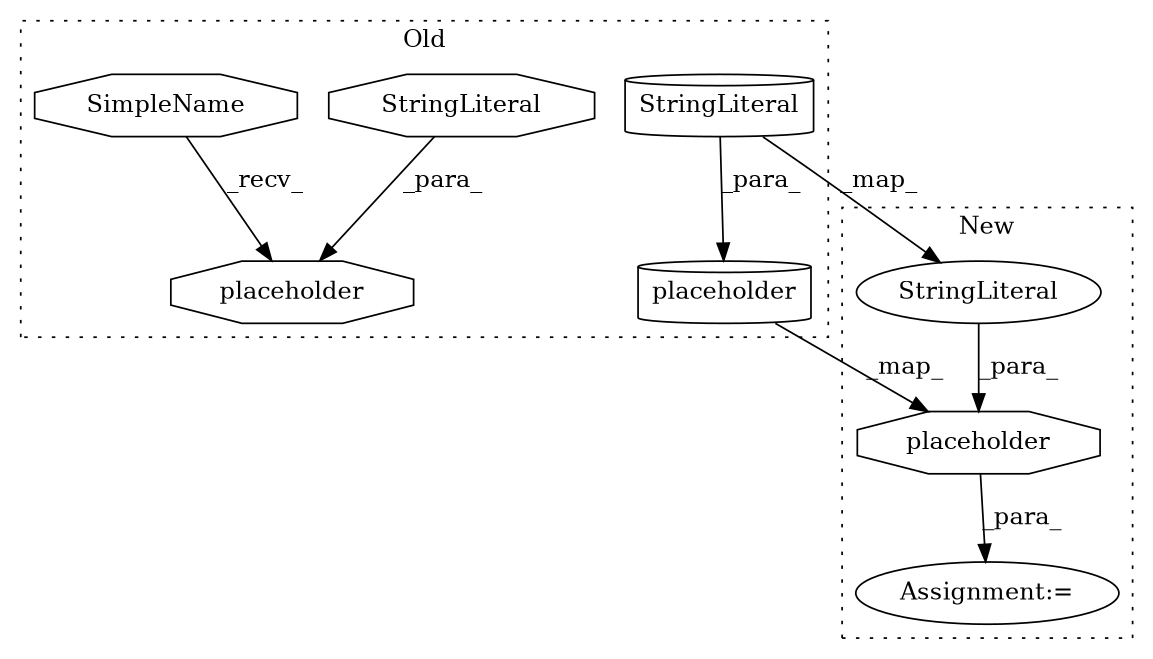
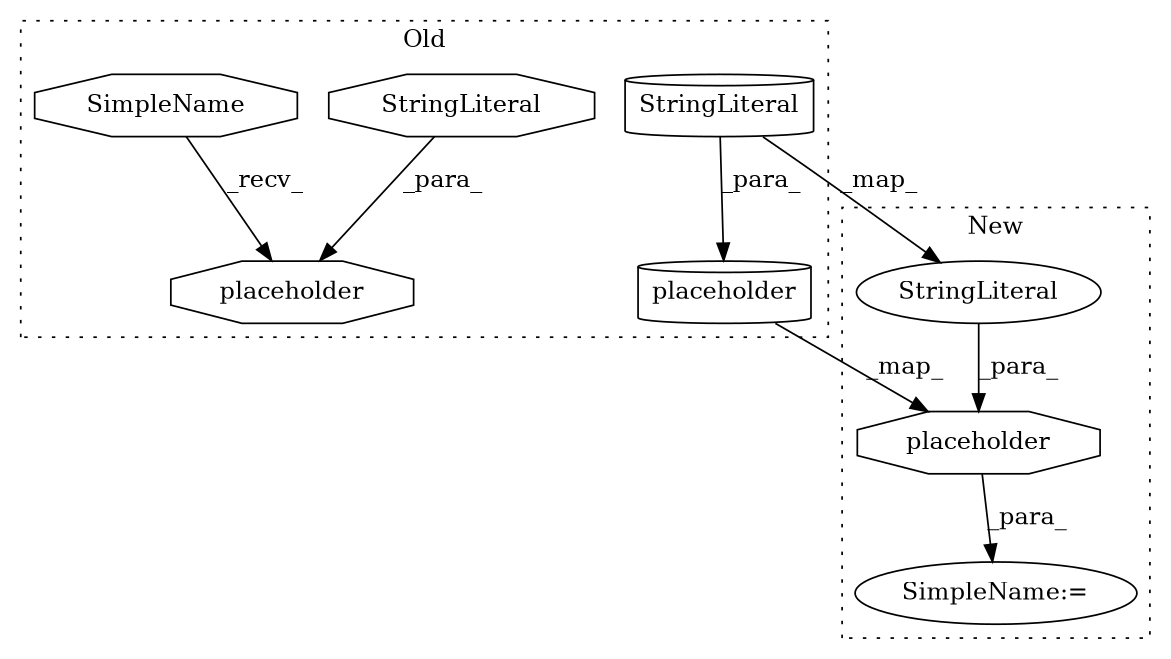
  digraph {
    node [a=32 l="12,1" shape=octagon]
    n1 [label=placeholder s="2673,2752" shape=cylinder]
    n2 [a=45 l=14 label=StringLiteral s=2738 shape=cylinder]
    n3 [label=placeholder s="2282,2376"]
    n4 [a=45 l=14 label=StringLiteral s=2362]
    n5 [a=42 l=10 label=SimpleName s=2271]
    n6 [label=placeholder s="2345,2441"]
-   n7 [a=7 l=1 label="Assignment:=" s=2715 shape=ellipse]
+   n7 [a=7 l=1 label="SimpleName:=" s=2715 shape=ellipse]
    n8 [a=45 l=14 label=StringLiteral s=2427 shape=ellipse]
    subgraph cluster_1 {
      label=Old
      style=dotted
      n1
      n2
      n3
      n4
      n5
    }
    subgraph cluster_2 {
      label=New
      style=dotted
      n6
      n7
      n8
    }
    n1 -> n6 [label=_map_]
    n2 -> n1 [label=_para_]
    n2 -> n8 [label=_map_]
    n4 -> n3 [label=_para_]
    n5 -> n3 [label=_recv_]
    n6 -> n7 [label=_para_]
    n8 -> n6 [label=_para_]
  }
